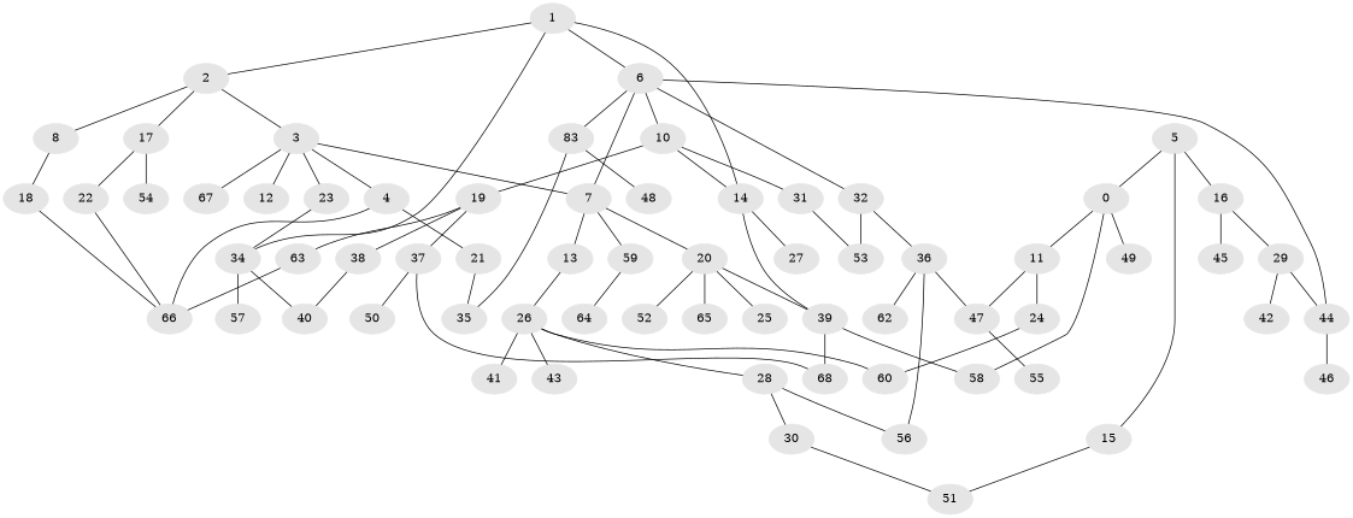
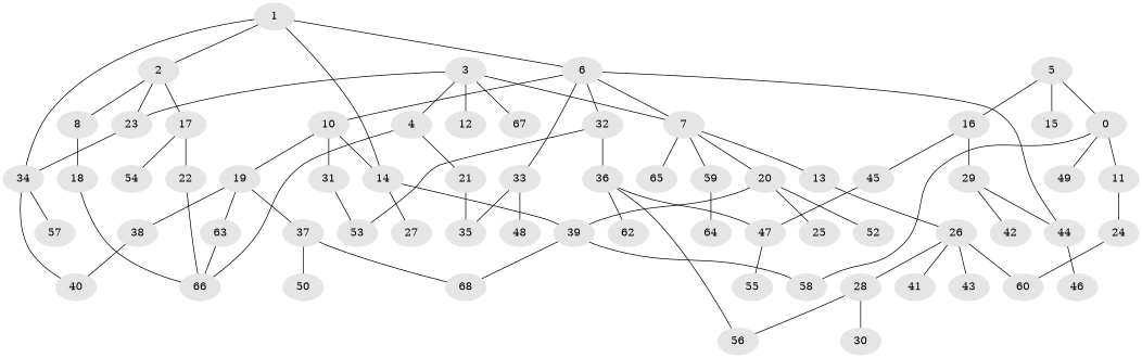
  graph {
    node [color=gray90 style=filled]
    1
    2
    6
    14
    34
    3
    8
    17
    7
    10
    32
-   33 [label=83]
+   33
    44
    27
    39
    40
    57
    4
    12
    23
    67
    18
    22
    54
    21
    66
    13
    20
    59
    65
    n31 [label=0]
    5
    15
    16
    35
    11
    49
    58
-   51
    29
    45
    19
    31
    53
    36
    48
    46
    26
    25
    52
    64
    24
    37
    38
    63
    60
    28
    41
    43
    68
    42
    47
    50
    30
    56
    62
    55
    1 -- 2
    1 -- 6
    1 -- 14
    1 -- 34
-   2 -- 3
+   2 -- 23
    2 -- 8
    2 -- 17
    6 -- 7
    6 -- 10
    6 -- 32
    6 -- 33
    6 -- 44
    14 -- 27
    14 -- 39
    34 -- 40
    34 -- 57
    3 -- 7
    3 -- 4
    3 -- 12
    3 -- 23
    3 -- 67
    8 -- 18
    17 -- 22
    17 -- 54
    7 -- 13
    7 -- 20
    7 -- 59
-   20 -- 65
+   7 -- 65
    10 -- 14
    10 -- 19
    10 -- 31
    32 -- 53
    32 -- 36
    33 -- 35
    33 -- 48
    44 -- 46
    39 -- 58
    39 -- 68
    4 -- 21
    4 -- 66
    23 -- 34
    18 -- 66
    22 -- 66
    21 -- 35
    13 -- 26
    20 -- 39
    20 -- 25
    20 -- 52
    59 -- 64
    n31 -- 11
    n31 -- 49
    n31 -- 58
    5 -- n31
    5 -- 15
    5 -- 16
-   15 -- 51
    16 -- 29
    16 -- 45
    11 -- 24
    29 -- 44
    29 -- 42
-   11 -- 47
+   45 -- 47
    19 -- 37
    19 -- 38
    19 -- 63
    31 -- 53
    36 -- 47
    36 -- 56
    36 -- 62
    26 -- 60
    26 -- 28
    26 -- 41
    26 -- 43
    24 -- 60
    37 -- 68
    37 -- 50
    38 -- 40
    63 -- 66
    28 -- 30
    28 -- 56
    47 -- 55
-   30 -- 51
  }
